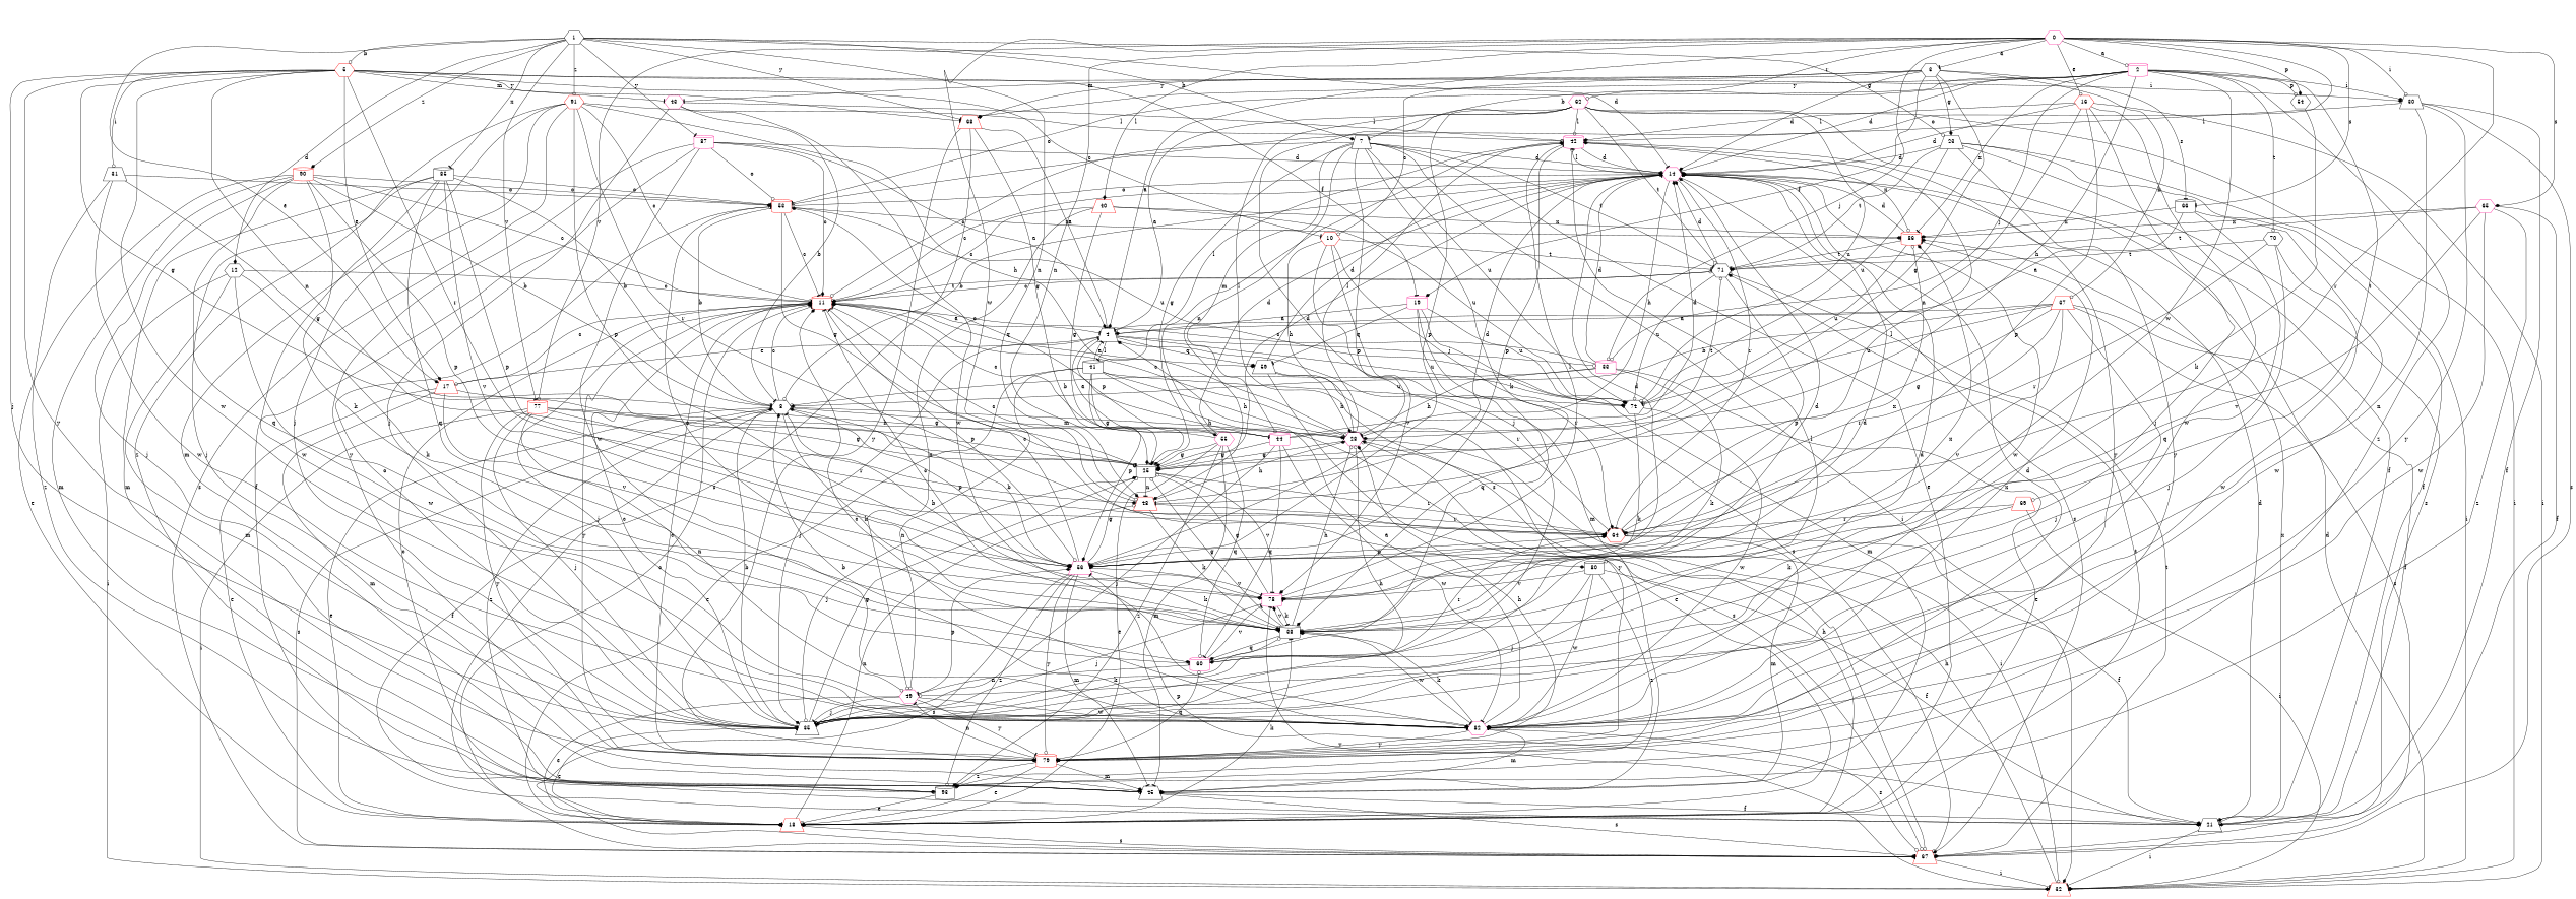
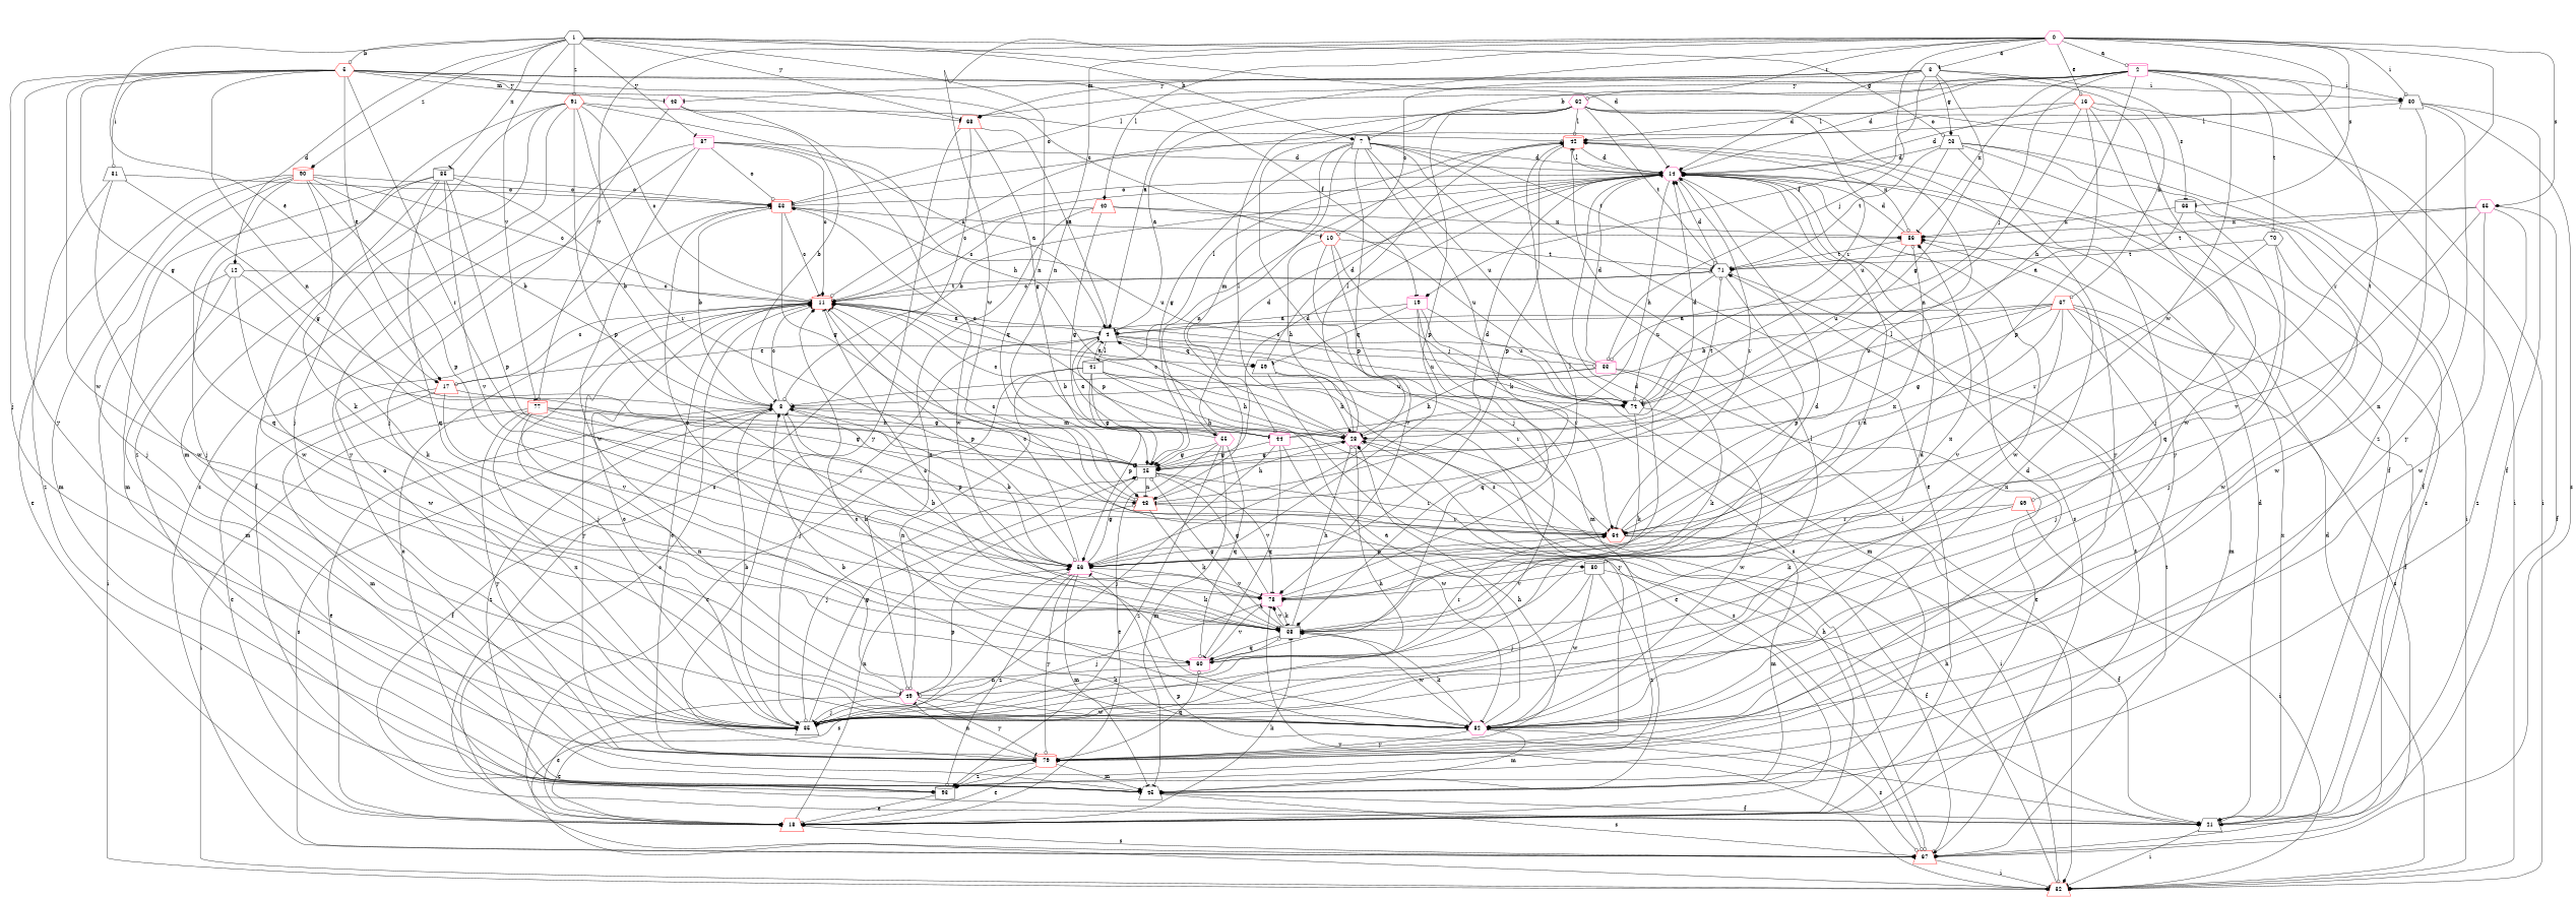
  strict digraph {
    node [color=black shape=hexagon]
    edge [arrowhead=diamond]
    0 [color=deeppink]
    2 [color=deeppink shape=cylinder]
    3
    4 [shape=trapezium]
    16 [color=red]
    30 [shape=trapezium]
    33 [color=deeppink shape=cylinder]
    40 [color=red shape=trapezium]
    48 [color=red shape=trapezium]
    53 [color=red shape=cylinder]
-   54
    n12 [color=deeppink label=62]
    64 [color=red]
    65 [color=deeppink]
    66 [shape=cylinder]
    77 [color=red shape=cylinder]
    80 [shape=cylinder]
    7 [shape=trapezium]
    14 [color=deeppink]
    n20 [color=red label=68 shape=trapezium]
    28 [color=deeppink]
    69 [color=red shape=trapezium]
    70
    86 [color=red shape=cylinder]
    93 [shape=cylinder]
    23 [shape=trapezium]
    10 [color=red]
    19 [color=deeppink shape=cylinder]
    25 [shape=cylinder]
    37 [color=red shape=trapezium]
    43 [color=deeppink]
    17 [color=red shape=trapezium]
    35 [shape=trapezium]
    41 [shape=cylinder]
    55 [color=deeppink]
    59 [shape=trapezium]
    74
    82 [color=deeppink]
    32 [color=red shape=trapezium]
    56 [color=deeppink shape=trapezium]
-   42 [color=deeppink shape=cylinder]
+   42 [color=red shape=cylinder]
    n42 [color=red label=79 shape=cylinder]
    21 [shape=trapezium]
    67 [color=red shape=trapezium]
    49 [color=deeppink]
    11 [color=red shape=cylinder]
    18 [color=red shape=trapezium]
    38 [shape=cylinder]
    8
    71
    45 [shape=trapezium]
    78 [color=deeppink shape=cylinder]
    60 [color=deeppink shape=cylinder]
    1
    5 [color=red]
    12
    85 [shape=cylinder]
    87 [color=deeppink shape=cylinder]
    90 [color=red shape=cylinder]
    91 [color=red]
    31 [shape=trapezium]
    44 [color=deeppink shape=cylinder]
    0 -> 2 [arrowhead=odot label=a]
    0 -> 3 [arrowhead=tee label=a]
    0 -> 4 [label=a]
    0 -> 16 [arrowhead=odot label=e]
    0 -> 30 [arrowhead=odot label=i]
    0 -> 33 [arrowhead=odot label=j]
    0 -> 40 [label=l]
    0 -> 48 [label=n]
    0 -> 53 [arrowhead=odot label=o]
-   0 -> 54 [label=p]
    0 -> n12 [arrowhead=odot label=r]
    0 -> 64 [label=r]
    0 -> 65 [label=s]
    0 -> 66 [arrowhead=tee label=s]
    0 -> 77 [arrowhead=odot label=v]
    0 -> 80 [label=w]
    2 -> 30 [label=i]
    2 -> 33 [arrowhead=odot label=j]
    2 -> 53 [arrowhead=tee label=o]
-   2 -> 54 [arrowhead=odot label=p]
    2 -> 80 [arrowhead=odot label=w]
    2 -> 7 [arrowhead=tee label=b]
    2 -> 14 [arrowhead=tee label=d]
    2 -> n20 [label=y]
    2 -> 28 [label=h]
    2 -> 69 [arrowhead=odot label=t]
    2 -> 70 [arrowhead=odot label=t]
    2 -> 86 [arrowhead=tee label=x]
    2 -> 93 [arrowhead=odot label=z]
    3 -> 66 [arrowhead=tee label=s]
    3 -> 14 [label=d]
    3 -> n20 [label=y]
    3 -> 23 [label=g]
    3 -> 10 [arrowhead=odot label=c]
    3 -> 19 [label=f]
    3 -> 25 [arrowhead=odot label=g]
    3 -> 37 [arrowhead=odot label=k]
    3 -> 43 [arrowhead=tee label=m]
    4 -> 33 [arrowhead=odot label=j]
    4 -> 64 [arrowhead=tee label=r]
    4 -> 17 [arrowhead=odot label=e]
    4 -> 35 [label=j]
    4 -> 41 [arrowhead=tee label=l]
    4 -> 55 [label=p]
    4 -> 59 [label=q]
    4 -> 74 [label=u]
    16 -> 48 [arrowhead=tee label=n]
    16 -> 14 [arrowhead=tee label=d]
    16 -> 35 [arrowhead=odot label=j]
    16 -> 82 [arrowhead=tee label=w]
    16 -> 32 [arrowhead=tee label=i]
    16 -> 56 [label=p]
    16 -> 42 [label=l]
    30 -> 42 [arrowhead=tee label=l]
    30 -> n42 [label=y]
    30 -> 21 [arrowhead=odot label=f]
    30 -> 67 [arrowhead=odot label=s]
    30 -> 49 [arrowhead=odot label=n]
    33 -> 14 [arrowhead=tee label=d]
    33 -> 28 [arrowhead=tee label=h]
    33 -> 11 [label=c]
    33 -> 18 [label=e]
    33 -> 38 [arrowhead=odot label=k]
    33 -> 8 [arrowhead=odot label=b]
    40 -> 86 [label=x]
    40 -> 25 [arrowhead=tee label=g]
    40 -> 74 [label=u]
    40 -> 49 [arrowhead=odot label=n]
    40 -> 11 [label=c]
    48 -> 64 [arrowhead=tee label=r]
    48 -> 14 [arrowhead=tee label=d]
    48 -> 28 [label=h]
    48 -> 11 [arrowhead=tee label=c]
    48 -> 38 [arrowhead=odot label=k]
    53 -> 86 [arrowhead=tee label=x]
    53 -> 25 [arrowhead=tee label=g]
    53 -> 74 [arrowhead=odot label=u]
    53 -> 11 [arrowhead=tee label=c]
    53 -> 8 [arrowhead=odot label=b]
-   54 -> 38 [arrowhead=tee label=k]
    n12 -> 4 [arrowhead=odot label=a]
    n12 -> 35 [arrowhead=odot label=j]
-   n12 -> 74 [arrowhead=odot label=u]
+   n12 -> 74 [arrowhead=odot label=r]
    n12 -> 32 [arrowhead=odot label=i]
    n12 -> 56 [arrowhead=odot label=p]
    n12 -> 42 [arrowhead=odot label=l]
    n12 -> 21 [label=f]
    n12 -> 67 [arrowhead=odot label=s]
    n12 -> 71 [arrowhead=odot label=t]
    64 -> 56 [arrowhead=tee label=p]
    64 -> 42 [label=l]
    64 -> 21 [label=f]
    64 -> 45 [arrowhead=tee label=m]
    65 -> 86 [arrowhead=tee label=x]
    65 -> 93 [label=z]
    65 -> 82 [arrowhead=tee label=w]
    65 -> 21 [label=f]
    65 -> 71 [label=t]
    65 -> 78 [label=v]
    66 -> 4 [arrowhead=tee label=a]
    66 -> 86 [label=x]
    66 -> 82 [label=w]
    66 -> 60 [label=q]
    77 -> 64 [label=r]
    77 -> 28 [arrowhead=tee label=h]
    77 -> 25 [arrowhead=odot label=g]
-   77 -> 35 [arrowhead=odot label=j]
+   77 -> 35 [arrowhead=odot label=x]
    77 -> 32 [label=i]
    77 -> n42 [arrowhead=odot label=y]
    77 -> 49 [arrowhead=odot label=n]
    80 -> 93 [arrowhead=tee label=z]
    80 -> 35 [arrowhead=tee label=j]
    80 -> 82 [arrowhead=odot label=w]
    80 -> 21 [arrowhead=odot label=f]
    80 -> 78 [arrowhead=tee label=v]
    7 -> 48 [label=n]
    7 -> 14 [arrowhead=odot label=d]
    7 -> 25 [label=g]
    7 -> 74 [arrowhead=tee label=u]
    7 -> 32 [label=i]
    7 -> 56 [arrowhead=tee label=p]
    7 -> 11 [arrowhead=odot label=c]
    7 -> 18 [arrowhead=odot label=e]
    7 -> 38 [label=k]
    7 -> 71 [arrowhead=tee label=t]
    7 -> 44 [arrowhead=odot label=m]
    14 -> 53 [arrowhead=odot label=o]
    14 -> 64 [arrowhead=tee label=r]
    14 -> 28 [arrowhead=tee label=h]
    14 -> 82 [label=w]
    14 -> 42 [arrowhead=tee label=l]
    14 -> 67 [label=s]
    14 -> 11 [arrowhead=odot label=c]
    14 -> 8 [arrowhead=odot label=b]
    n20 -> 4 [arrowhead=tee label=a]
    n20 -> 25 [label=g]
    n20 -> n42 [label=y]
    n20 -> 67 [arrowhead=tee label=s]
    28 -> 25 [label=g]
    28 -> 32 [arrowhead=odot label=i]
    28 -> 42 [arrowhead=odot label=l]
    28 -> 11 [label=c]
    69 -> 64 [arrowhead=odot label=r]
    69 -> 32 [arrowhead=odot label=i]
    69 -> 38 [label=k]
    70 -> 64 [arrowhead=tee label=r]
    70 -> 35 [arrowhead=odot label=j]
    70 -> 82 [arrowhead=odot label=w]
    70 -> 71 [arrowhead=tee label=t]
    86 -> 14 [arrowhead=tee label=d]
    86 -> 74 [arrowhead=tee label=u]
    86 -> 71 [arrowhead=tee label=t]
    93 -> 11 [label=c]
    93 -> 18 [arrowhead=odot label=e]
    23 -> 14 [label=d]
    23 -> 74 [arrowhead=odot label=u]
    23 -> 32 [label=i]
    23 -> n42 [arrowhead=tee label=y]
    23 -> 21 [arrowhead=odot label=f]
    23 -> 67 [label=s]
    23 -> 71 [arrowhead=odot label=t]
    10 -> 28 [arrowhead=tee label=h]
    10 -> 67 [arrowhead=odot label=s]
    10 -> 71 [arrowhead=tee label=t]
    10 -> 45 [arrowhead=odot label=m]
    10 -> 78 [label=v]
    19 -> 4 [label=a]
    19 -> 64 [label=r]
    19 -> 59 [arrowhead=tee label=q]
    19 -> 74 [label=u]
    19 -> 45 [label=m]
    19 -> 60 [arrowhead=odot label=q]
    25 -> 48 [arrowhead=tee label=n]
    25 -> 64 [arrowhead=tee label=r]
    25 -> 14 [arrowhead=tee label=d]
    25 -> 35 [arrowhead=odot label=j]
    25 -> 78 [arrowhead=tee label=v]
    37 -> 4 [arrowhead=odot label=a]
    37 -> 64 [arrowhead=tee label=r]
    37 -> 25 [label=g]
    37 -> 35 [arrowhead=odot label=j]
    37 -> 74 [arrowhead=odot label=u]
    37 -> 21 [arrowhead=odot label=f]
    37 -> 67 [arrowhead=tee label=s]
    37 -> 8 [label=b]
+   37 -> 45 [arrowhead=tee label=m]
    37 -> 78 [arrowhead=tee label=v]
    43 -> 35 [arrowhead=tee label=j]
    43 -> 82 [label=w]
-   43 -> 42 [arrowhead=odot label=l]
    43 -> 8 [arrowhead=tee label=b]
    17 -> 25 [arrowhead=odot label=g]
    17 -> 11 [arrowhead=odot label=c]
    17 -> 18 [arrowhead=tee label=e]
    17 -> 45 [label=m]
    17 -> 78 [label=v]
    35 -> 53 [arrowhead=tee label=o]
    35 -> 28 [arrowhead=odot label=h]
    35 -> 25 [label=g]
    35 -> 42 [arrowhead=odot label=l]
    35 -> 11 [arrowhead=tee label=c]
    35 -> 18 [arrowhead=odot label=e]
    35 -> 38 [arrowhead=odot label=k]
    35 -> 8 [label=b]
    41 -> 4 [arrowhead=tee label=a]
    41 -> 28 [arrowhead=odot label=h]
    41 -> 25 [label=g]
    41 -> 74 [arrowhead=tee label=u]
    41 -> 56 [label=p]
    41 -> 42 [arrowhead=odot label=l]
    41 -> 67 [arrowhead=odot label=s]
    41 -> 49 [arrowhead=odot label=n]
    41 -> 18 [label=e]
    55 -> 4 [arrowhead=tee label=a]
    55 -> 14 [arrowhead=tee label=d]
    55 -> 93 [label=z]
    55 -> 25 [label=g]
    55 -> 42 [label=l]
    55 -> 18 [label=e]
    55 -> 45 [arrowhead=tee label=m]
    55 -> 60 [arrowhead=odot label=q]
    59 -> 14 [arrowhead=odot label=d]
    59 -> 28 [label=h]
    59 -> n42 [arrowhead=tee label=y]
    59 -> 18 [label=e]
    74 -> 82 [label=w]
    74 -> 38 [arrowhead=odot label=k]
    82 -> 4 [label=a]
    82 -> 14 [arrowhead=tee label=d]
    82 -> 86 [arrowhead=tee label=x]
    82 -> n42 [arrowhead=odot label=y]
    82 -> 67 [arrowhead=odot label=s]
    82 -> 11 [label=c]
    82 -> 38 [label=k]
    82 -> 8 [label=b]
    82 -> 45 [arrowhead=tee label=m]
    32 -> 14 [label=d]
    32 -> 28 [label=h]
    32 -> 78 [arrowhead=tee label=v]
    56 -> 86 [arrowhead=odot label=x]
    56 -> 93 [arrowhead=odot label=z]
    56 -> 25 [arrowhead=odot label=g]
    56 -> n42 [arrowhead=odot label=y]
-   56 -> 67 [arrowhead=tee label=s]
+   56 -> 32 [arrowhead=tee label=s]
    56 -> 11 [arrowhead=tee label=c]
    56 -> 38 [label=k]
    56 -> 8 [label=b]
    56 -> 45 [arrowhead=tee label=m]
    56 -> 78 [arrowhead=tee label=v]
    42 -> 14 [label=d]
    42 -> 86 [arrowhead=odot label=x]
    42 -> 56 [label=p]
    42 -> n42 [label=y]
    n42 -> 14 [arrowhead=odot label=d]
    n42 -> 28 [label=h]
    n42 -> 93 [label=z]
    n42 -> 49 [arrowhead=tee label=n]
    n42 -> 11 [label=c]
    n42 -> 18 [arrowhead=odot label=e]
    n42 -> 45 [label=m]
    n42 -> 60 [arrowhead=odot label=q]
    21 -> 14 [label=d]
    21 -> 86 [label=x]
    21 -> 32 [arrowhead=tee label=i]
    21 -> 56 [arrowhead=tee label=p]
    67 -> 32 [arrowhead=tee label=i]
    67 -> 71 [arrowhead=odot label=t]
    49 -> 35 [arrowhead=tee label=j]
    49 -> 82 [arrowhead=odot label=w]
    49 -> 56 [label=p]
    49 -> n42 [arrowhead=tee label=y]
    49 -> 18 [arrowhead=tee label=e]
    11 -> 4 [arrowhead=tee label=a]
    11 -> 35 [arrowhead=odot label=j]
    11 -> 59 [label=q]
    11 -> 56 [arrowhead=odot label=p]
    11 -> n42 [label=y]
    11 -> 71 [arrowhead=odot label=t]
    18 -> 48 [arrowhead=odot label=n]
    18 -> 28 [arrowhead=odot label=h]
    18 -> 67 [arrowhead=tee label=s]
    18 -> 11 [label=c]
    18 -> 38 [arrowhead=tee label=k]
    18 -> 71 [label=t]
    38 -> 53 [arrowhead=odot label=o]
    38 -> 14 [label=d]
    38 -> 28 [arrowhead=odot label=h]
    38 -> 86 [label=x]
    38 -> 25 [arrowhead=odot label=g]
    38 -> 82 [arrowhead=tee label=w]
    38 -> 11 [arrowhead=tee label=c]
    38 -> 78 [label=v]
    38 -> 60 [label=q]
    8 -> 28 [label=h]
    8 -> 93 [arrowhead=odot label=z]
    8 -> 56 [arrowhead=tee label=p]
    8 -> 21 [label=f]
    8 -> 67 [label=s]
    8 -> 11 [arrowhead=tee label=c]
    8 -> 18 [label=e]
    8 -> 38 [arrowhead=tee label=k]
    8 -> 44 [arrowhead=tee label=m]
    71 -> 14 [label=d]
    71 -> 74 [arrowhead=odot label=u]
    71 -> 56 [arrowhead=tee label=p]
    71 -> 11 [label=c]
    45 -> 21 [label=f]
    45 -> 67 [arrowhead=odot label=s]
    78 -> 14 [arrowhead=odot label=d]
    78 -> 25 [arrowhead=odot label=g]
    78 -> 35 [label=j]
    78 -> 42 [arrowhead=tee label=l]
    78 -> 38 [arrowhead=tee label=k]
    78 -> 8 [arrowhead=tee label=b]
    60 -> 64 [label=r]
    60 -> 14 [label=d]
    60 -> 49 [arrowhead=tee label=n]
    60 -> 78 [arrowhead=tee label=v]
    1 -> 48 [arrowhead=odot label=n]
    1 -> 77 [arrowhead=tee label=v]
    1 -> 7 [label=b]
    1 -> 14 [arrowhead=tee label=d]
    1 -> n20 [arrowhead=tee label=y]
    1 -> 23 [arrowhead=odot label=g]
    1 -> 17 [label=e]
    1 -> 5 [arrowhead=odot label=b]
    1 -> 12 [label=d]
    1 -> 85 [arrowhead=tee label=x]
    1 -> 87 [arrowhead=tee label=y]
    1 -> 90 [label=z]
    1 -> 91 [arrowhead=odot label=z]
    5 -> 30 [label=i]
    5 -> 48 [label=n]
    5 -> 64 [arrowhead=odot label=r]
    5 -> n20 [arrowhead=tee label=y]
    5 -> 10 [arrowhead=tee label=c]
    5 -> 19 [arrowhead=tee label=f]
    5 -> 25 [arrowhead=odot label=g]
    5 -> 43 [arrowhead=tee label=m]
    5 -> 17 [label=e]
    5 -> 35 [arrowhead=tee label=j]
-   5 -> 82 [arrowhead=tee label=w]
+   5 -> 49 [arrowhead=tee label=w]
    5 -> n42 [label=y]
    5 -> 31 [arrowhead=odot label=i]
    12 -> 82 [arrowhead=odot label=w]
    12 -> 32 [label=i]
    12 -> 11 [arrowhead=tee label=c]
    12 -> 38 [label=k]
    12 -> 45 [arrowhead=tee label=m]
    85 -> 53 [arrowhead=tee label=o]
    85 -> 35 [arrowhead=odot label=j]
    85 -> 82 [arrowhead=tee label=w]
    85 -> 56 [label=p]
    85 -> 8 [arrowhead=tee label=b]
    85 -> 45 [arrowhead=odot label=m]
    85 -> 78 [label=v]
    85 -> 60 [label=q]
    87 -> 4 [label=a]
    87 -> 53 [arrowhead=odot label=o]
    87 -> 14 [arrowhead=tee label=d]
    87 -> 82 [arrowhead=tee label=w]
    87 -> n42 [arrowhead=tee label=y]
    87 -> 21 [label=f]
    87 -> 11 [label=c]
    90 -> 53 [label=o]
    90 -> 35 [arrowhead=tee label=j]
    90 -> 56 [label=p]
    90 -> 11 [arrowhead=tee label=c]
    90 -> 18 [arrowhead=tee label=e]
    90 -> 38 [arrowhead=tee label=k]
    90 -> 8 [arrowhead=tee label=b]
    90 -> 45 [arrowhead=tee label=m]
    90 -> 60 [arrowhead=tee label=q]
    91 -> 64 [arrowhead=tee label=r]
    91 -> 28 [arrowhead=odot label=h]
    91 -> 93 [label=z]
    91 -> 35 [arrowhead=tee label=j]
    91 -> 56 [label=p]
    91 -> 42 [arrowhead=odot label=l]
    91 -> 67 [arrowhead=tee label=s]
    91 -> 11 [arrowhead=odot label=c]
    91 -> 45 [arrowhead=odot label=m]
    31 -> 53 [label=o]
    31 -> 93 [arrowhead=odot label=z]
    31 -> 25 [arrowhead=odot label=g]
    31 -> 82 [arrowhead=tee label=w]
    44 -> 53 [label=o]
    44 -> 14 [label=d]
    44 -> 25 [label=g]
    44 -> 35 [arrowhead=tee label=j]
    44 -> 82 [arrowhead=tee label=w]
    44 -> 11 [arrowhead=tee label=c]
    44 -> 71 [arrowhead=odot label=t]
    44 -> 60 [arrowhead=tee label=q]
  }
